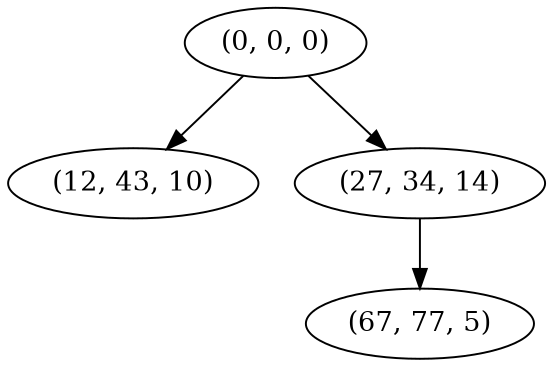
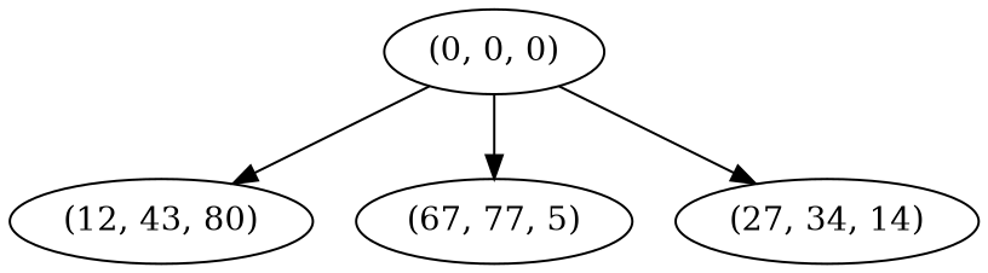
  digraph {
    "(0, 0, 0)"
-   "(12, 43, 10)"
+   "(12, 43, 10)" [label="(12, 43, 80)"]
    "(67, 77, 5)"
    "(27, 34, 14)"
    "(0, 0, 0)" -> "(12, 43, 10)"
-   "(27, 34, 14)" -> "(67, 77, 5)"
+   "(0, 0, 0)" -> "(67, 77, 5)"
    "(0, 0, 0)" -> "(27, 34, 14)"
  }
